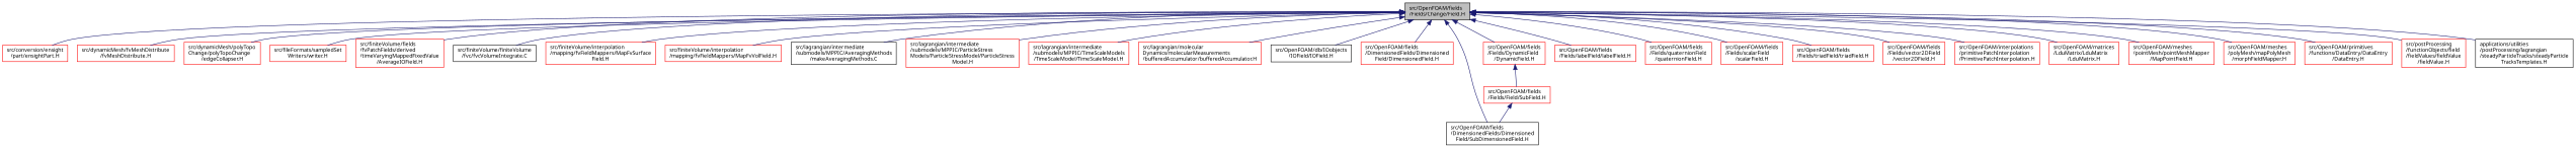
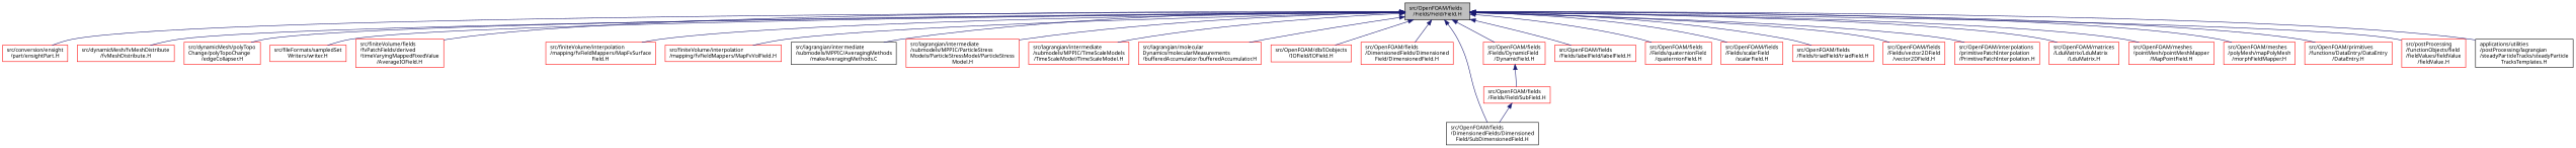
  digraph {
    fontname="Noto Sans"
    node [color=red fontname="Noto Sans" fontsize=10 shape=record]
    edge [color=midnightblue dir=back fontname="Noto Sans" fontsize=10 labelfontname=FreeSans labelfontsize=10 style=solid]
-   n1 [color=black fillcolor=grey75 fontcolor=black height=0.2 label="src/OpenFOAM/fields\l/Fields/Change/Field.H" style=filled width=0.4]
+   n1 [color=black fillcolor=grey75 fontcolor=black height=0.2 label="src/OpenFOAM/fields\l/Fields/Field/Field.H" style=filled width=0.4]
    n2 [height=0.2 label="src/conversion/ensight\l/part/ensightPart.H" width=0.4]
    n3 [height=0.2 label="src/dynamicMesh/fvMeshDistribute\l/fvMeshDistribute.H" width=0.4]
    n4 [height=0.2 label="src/dynamicMesh/polyTopo\lChange/polyTopoChange\l/edgeCollapser.H" width=0.4]
    n5 [height=0.2 label="src/fileFormats/sampledSet\lWriters/writer.H" width=0.4]
    n6 [height=0.2 label="src/finiteVolume/fields\l/fvPatchFields/derived\l/timeVaryingMappedFixedValue\l/AverageIOField.H" width=0.4]
-   n7 [color=black height=0.2 label="src/finiteVolume/finiteVolume\l/fvc/fvcVolumeIntegrate.C" width=0.4]
    n8 [height=0.2 label="src/finiteVolume/interpolation\l/mapping/fvFieldMappers/MapFvSurface\lField.H" width=0.4]
    n9 [height=0.2 label="src/finiteVolume/interpolation\l/mapping/fvFieldMappers/MapFvVolField.H" width=0.4]
    n10 [color=black height=0.2 label="src/lagrangian/intermediate\l/submodels/MPPIC/AveragingMethods\l/makeAveragingMethods.C" width=0.4]
    n11 [height=0.2 label="src/lagrangian/intermediate\l/submodels/MPPIC/ParticleStress\lModels/ParticleStressModel/ParticleStress\lModel.H" width=0.4]
    n12 [height=0.2 label="src/lagrangian/intermediate\l/submodels/MPPIC/TimeScaleModels\l/TimeScaleModel/TimeScaleModel.H" width=0.4]
    n13 [height=0.2 label="src/lagrangian/molecular\lDynamics/molecularMeasurements\l/bufferedAccumulator/bufferedAccumulator.H" width=0.4]
-   n14 [color=black height=0.2 label="src/OpenFOAM/db/IOobjects\l/IOField/IOField.H" width=0.4]
+   n14 [height=0.2 label="src/OpenFOAM/db/IOobjects\l/IOField/IOField.H" width=0.4]
    n15 [height=0.2 label="src/OpenFOAM/fields\l/DimensionedFields/Dimensioned\lField/DimensionedField.H" width=0.4]
    n16 [color=black height=0.2 label="src/OpenFOAM/fields\l/DimensionedFields/Dimensioned\lField/SubDimensionedField.H" width=0.4]
    n17 [height=0.2 label="src/OpenFOAM/fields\l/Fields/DynamicField\l/DynamicField.H" width=0.4]
    n18 [height=0.2 label="src/OpenFOAM/fields\l/Fields/labelField/labelField.H" width=0.4]
    n19 [height=0.2 label="src/OpenFOAM/fields\l/Fields/quaternionField\l/quaternionField.H" width=0.4]
    n20 [height=0.2 label="src/OpenFOAM/fields\l/Fields/scalarField\l/scalarField.H" width=0.4]
    n21 [height=0.2 label="src/OpenFOAM/fields\l/Fields/triadField/triadField.H" width=0.4]
    n22 [height=0.2 label="src/OpenFOAM/fields\l/Fields/vector2DField\l/vector2DField.H" width=0.4]
    n23 [height=0.2 label="src/OpenFOAM/interpolations\l/primitivePatchInterpolation\l/PrimitivePatchInterpolation.H" width=0.4]
    n24 [height=0.2 label="src/OpenFOAM/matrices\l/LduMatrix/LduMatrix\l/LduMatrix.H" width=0.4]
    n25 [height=0.2 label="src/OpenFOAM/meshes\l/pointMesh/pointMeshMapper\l/MapPointField.H" width=0.4]
    n26 [height=0.2 label="src/OpenFOAM/meshes\l/polyMesh/mapPolyMesh\l/morphFieldMapper.H" width=0.4]
    n27 [height=0.2 label="src/OpenFOAM/primitives\l/functions/DataEntry/DataEntry\l/DataEntry.H" width=0.4]
    n28 [height=0.2 label="src/postProcessing\l/functionObjects/field\l/fieldValues/fieldValue\l/fieldValue.H" width=0.4]
    n29 [color=black height=0.2 label="applications/utilities\l/postProcessing/lagrangian\l/steadyParticleTracks/steadyParticle\lTracksTemplates.H" width=0.4]
    n30 [height=0.2 label="src/OpenFOAM/fields\l/Fields/Field/SubField.H" width=0.4]
    n1 -> n2
    n1 -> n3
    n1 -> n4
    n1 -> n5
    n1 -> n6
-   n1 -> n7
    n1 -> n8
    n1 -> n9
    n1 -> n10
    n1 -> n11
    n1 -> n12
    n1 -> n13
    n1 -> n14
    n1 -> n15
    n1 -> n16
    n1 -> n17
    n1 -> n18
    n1 -> n19
    n1 -> n20
    n1 -> n21
    n1 -> n22
    n1 -> n23
    n1 -> n24
    n1 -> n25
    n1 -> n26
    n1 -> n27
    n1 -> n28
    n1 -> n29
    n17 -> n30
    n30 -> n16
  }
